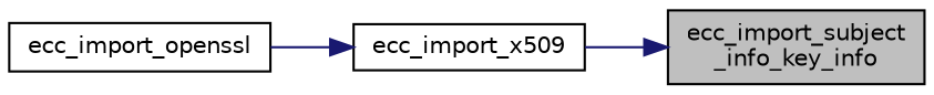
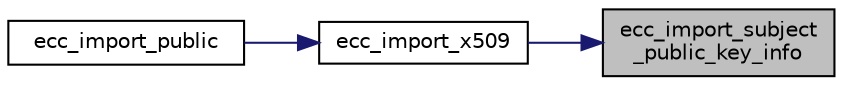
  digraph {
    rankdir=RL
    node [color=black fillcolor=white fontname=Helvetica fontsize=10 shape=record style=filled]
    edge [color=midnightblue dir=back fontname=Helvetica fontsize=10 labelfontname=Helvetica labelfontsize=10 style=solid]
-   n1 [fillcolor=grey75 fontcolor=black height=0.2 label="ecc_import_subject\l_info_key_info" width=0.4]
+   n1 [fillcolor=grey75 fontcolor=black height=0.2 label="ecc_import_subject\l_public_key_info" width=0.4]
    n2 [height=0.2 label=ecc_import_x509 width=0.4]
-   n3 [height=0.2 label=ecc_import_openssl width=0.4]
+   n3 [height=0.2 label=ecc_import_public width=0.4]
    n1 -> n2
    n2 -> n3
  }
